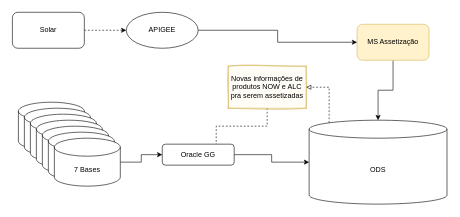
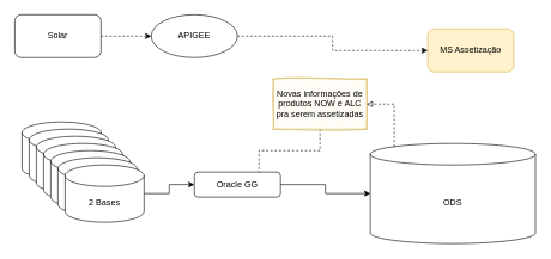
  <mxCell id="0" />
  <mxCell id="1" parent="0" />
  <mxCell id="2" value="ODS" style="shape=cylinder3;whiteSpace=wrap;html=1;boundedLbl=1;backgroundOutline=1;size=15;hachureGap=4;fontFamily=Helvetica;" parent="1" vertex="1"><mxGeometry x="515" y="200" width="230" height="140" as="geometry" /></mxCell>
- <mxCell id="3" style="edgeStyle=orthogonalEdgeStyle;rounded=0;hachureGap=4;orthogonalLoop=1;jettySize=auto;html=1;fontFamily=Architects Daughter;fontSource=https%3A%2F%2Ffonts.googleapis.com%2Fcss%3Ffamily%3DArchitects%2BDaughter;" parent="1" source="4" target="2" edge="1"><mxGeometry relative="1" as="geometry" /></mxCell>
  <mxCell id="4" value="MS Assetização" style="rounded=1;whiteSpace=wrap;html=1;hachureGap=4;fontFamily=Helvetica;fillColor=#fff2cc;strokeColor=#d6b656;" parent="1" vertex="1"><mxGeometry x="595" y="40" width="120" height="60" as="geometry" /></mxCell>
  <mxCell id="5" style="edgeStyle=orthogonalEdgeStyle;rounded=0;hachureGap=4;orthogonalLoop=1;jettySize=auto;html=1;entryX=0;entryY=0.5;entryDx=0;entryDy=0;fontFamily=Architects Daughter;fontSource=https%3A%2F%2Ffonts.googleapis.com%2Fcss%3Ffamily%3DArchitects%2BDaughter;dashed=1;" parent="1" source="6" target="8" edge="1"><mxGeometry relative="1" as="geometry" /></mxCell>
  <mxCell id="6" value="Solar" style="rounded=1;whiteSpace=wrap;html=1;hachureGap=4;fontFamily=Helvetica;" parent="1" vertex="1"><mxGeometry x="20" y="20" width="120" height="60" as="geometry" /></mxCell>
- <mxCell id="7" style="edgeStyle=orthogonalEdgeStyle;rounded=0;hachureGap=4;orthogonalLoop=1;jettySize=auto;html=1;entryX=0;entryY=0.5;entryDx=0;entryDy=0;fontFamily=Architects Daughter;fontSource=https%3A%2F%2Ffonts.googleapis.com%2Fcss%3Ffamily%3DArchitects%2BDaughter;" parent="1" source="8" target="4" edge="1"><mxGeometry relative="1" as="geometry" /></mxCell>
+ <mxCell id="7" style="edgeStyle=orthogonalEdgeStyle;rounded=0;hachureGap=4;orthogonalLoop=1;jettySize=auto;html=1;entryX=0;entryY=0.5;entryDx=0;entryDy=0;fontFamily=Architects Daughter;fontSource=https%3A%2F%2Ffonts.googleapis.com%2Fcss%3Ffamily%3DArchitects%2BDaughter;dashed=1;" parent="1" source="8" target="4" edge="1"><mxGeometry relative="1" as="geometry" /></mxCell>
  <mxCell id="8" value="APIGEE" style="ellipse;whiteSpace=wrap;html=1;hachureGap=4;fontFamily=Helvetica;" parent="1" vertex="1"><mxGeometry x="210" y="20" width="120" height="60" as="geometry" /></mxCell>
  <mxCell id="9" value="" style="shape=cylinder3;whiteSpace=wrap;html=1;boundedLbl=1;backgroundOutline=1;size=15;hachureGap=4;fontFamily=Architects Daughter;fontSource=https%3A%2F%2Ffonts.googleapis.com%2Fcss%3Ffamily%3DArchitects%2BDaughter;" parent="1" vertex="1"><mxGeometry x="30" y="170" width="110" height="80" as="geometry" /></mxCell>
  <mxCell id="10" value="" style="shape=cylinder3;whiteSpace=wrap;html=1;boundedLbl=1;backgroundOutline=1;size=15;hachureGap=4;fontFamily=Architects Daughter;fontSource=https%3A%2F%2Ffonts.googleapis.com%2Fcss%3Ffamily%3DArchitects%2BDaughter;" parent="1" vertex="1"><mxGeometry x="40" y="180" width="110" height="80" as="geometry" /></mxCell>
  <mxCell id="11" value="" style="shape=cylinder3;whiteSpace=wrap;html=1;boundedLbl=1;backgroundOutline=1;size=15;hachureGap=4;fontFamily=Architects Daughter;fontSource=https%3A%2F%2Ffonts.googleapis.com%2Fcss%3Ffamily%3DArchitects%2BDaughter;" parent="1" vertex="1"><mxGeometry x="50" y="190" width="110" height="80" as="geometry" /></mxCell>
  <mxCell id="12" value="" style="shape=cylinder3;whiteSpace=wrap;html=1;boundedLbl=1;backgroundOutline=1;size=15;hachureGap=4;fontFamily=Architects Daughter;fontSource=https%3A%2F%2Ffonts.googleapis.com%2Fcss%3Ffamily%3DArchitects%2BDaughter;" parent="1" vertex="1"><mxGeometry x="60" y="200" width="110" height="80" as="geometry" /></mxCell>
  <mxCell id="13" value="" style="shape=cylinder3;whiteSpace=wrap;html=1;boundedLbl=1;backgroundOutline=1;size=15;hachureGap=4;fontFamily=Architects Daughter;fontSource=https%3A%2F%2Ffonts.googleapis.com%2Fcss%3Ffamily%3DArchitects%2BDaughter;" parent="1" vertex="1"><mxGeometry x="70" y="210" width="110" height="80" as="geometry" /></mxCell>
  <mxCell id="14" value="" style="shape=cylinder3;whiteSpace=wrap;html=1;boundedLbl=1;backgroundOutline=1;size=15;hachureGap=4;fontFamily=Architects Daughter;fontSource=https%3A%2F%2Ffonts.googleapis.com%2Fcss%3Ffamily%3DArchitects%2BDaughter;" parent="1" vertex="1"><mxGeometry x="80" y="220" width="110" height="80" as="geometry" /></mxCell>
  <mxCell id="15" style="edgeStyle=orthogonalEdgeStyle;rounded=0;hachureGap=4;orthogonalLoop=1;jettySize=auto;html=1;fontFamily=Architects Daughter;fontSource=https%3A%2F%2Ffonts.googleapis.com%2Fcss%3Ffamily%3DArchitects%2BDaughter;entryX=0;entryY=0.5;entryDx=0;entryDy=0;" parent="1" source="16" target="17" edge="1"><mxGeometry relative="1" as="geometry"><mxPoint x="260" y="270" as="targetPoint" /></mxGeometry></mxCell>
- <mxCell id="16" value="7 Bases" style="shape=cylinder3;whiteSpace=wrap;html=1;boundedLbl=1;backgroundOutline=1;size=15;hachureGap=4;fontFamily=Helvetica;" parent="1" vertex="1"><mxGeometry x="90" y="230" width="110" height="80" as="geometry" /></mxCell>
+ <mxCell id="16" value="2 Bases" style="shape=cylinder3;whiteSpace=wrap;html=1;boundedLbl=1;backgroundOutline=1;size=15;hachureGap=4;fontFamily=Helvetica;" parent="1" vertex="1"><mxGeometry x="90" y="230" width="110" height="80" as="geometry" /></mxCell>
  <mxCell id="17" value="Oracle GG" style="rounded=1;whiteSpace=wrap;html=1;hachureGap=4;fontFamily=Helvetica;" parent="1" vertex="1"><mxGeometry x="270" y="240" width="120" height="35" as="geometry" /></mxCell>
  <mxCell id="18" style="edgeStyle=orthogonalEdgeStyle;rounded=0;hachureGap=4;orthogonalLoop=1;jettySize=auto;html=1;entryX=0;entryY=0.5;entryDx=0;entryDy=0;entryPerimeter=0;fontFamily=Architects Daughter;fontSource=https%3A%2F%2Ffonts.googleapis.com%2Fcss%3Ffamily%3DArchitects%2BDaughter;" parent="1" source="17" target="2" edge="1"><mxGeometry relative="1" as="geometry" /></mxCell>
  <mxCell id="19" style="edgeStyle=orthogonalEdgeStyle;rounded=0;hachureGap=4;orthogonalLoop=1;jettySize=auto;html=1;entryX=0.75;entryY=0;entryDx=0;entryDy=0;fontFamily=Architects Daughter;fontSource=https%3A%2F%2Ffonts.googleapis.com%2Fcss%3Ffamily%3DArchitects%2BDaughter;endArrow=none;endFill=0;dashed=1;" edge="1" parent="1" source="20" target="17"><mxGeometry relative="1" as="geometry" /></mxCell>
  <mxCell id="20" value="Novas informações de produtos NOW e ALC pra serem assetizadas" style="text;html=1;align=center;verticalAlign=middle;whiteSpace=wrap;rounded=0;fontFamily=Helvetica;fillColor=#fff2cc;strokeColor=#d6b656;sketch=1;curveFitting=1;jiggle=2;" vertex="1" parent="1"><mxGeometry x="380" y="110" width="130" height="70" as="geometry" /></mxCell>
  <mxCell id="21" style="edgeStyle=orthogonalEdgeStyle;rounded=0;hachureGap=4;orthogonalLoop=1;jettySize=auto;html=1;entryX=1;entryY=0.5;entryDx=0;entryDy=0;fontFamily=Architects Daughter;fontSource=https%3A%2F%2Ffonts.googleapis.com%2Fcss%3Ffamily%3DArchitects%2BDaughter;endArrow=block;endFill=0;dashed=1;exitX=0.145;exitY=0;exitDx=0;exitDy=4.35;exitPerimeter=0;" edge="1" parent="1" source="2" target="20"><mxGeometry relative="1" as="geometry"><mxPoint x="455" y="190" as="sourcePoint" /><mxPoint x="370" y="250" as="targetPoint" /><Array as="points"><mxPoint x="548" y="145" /></Array></mxGeometry></mxCell>
